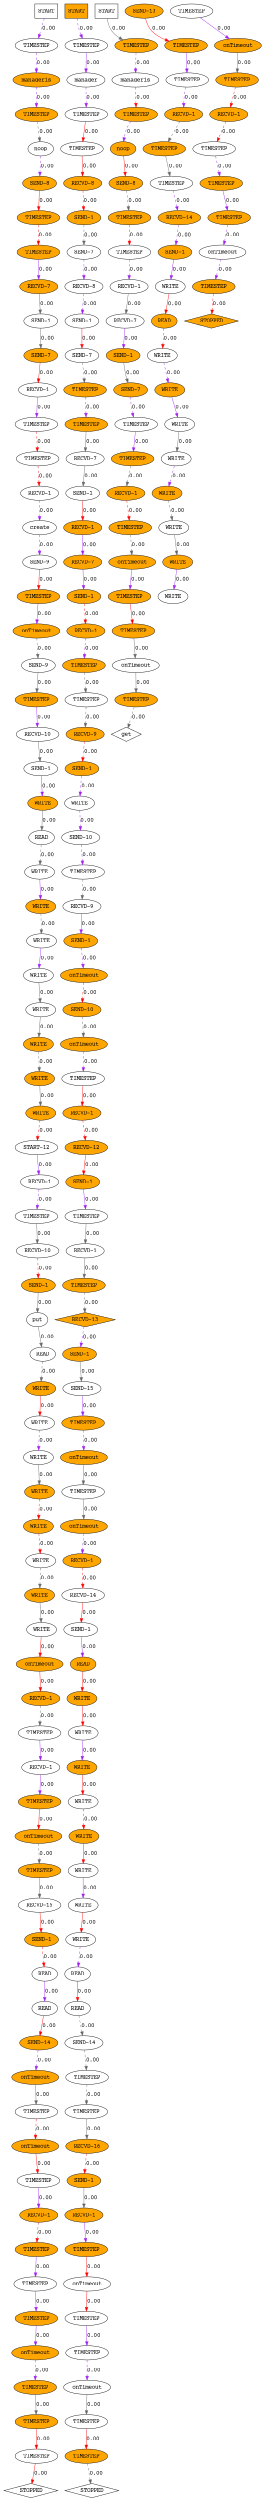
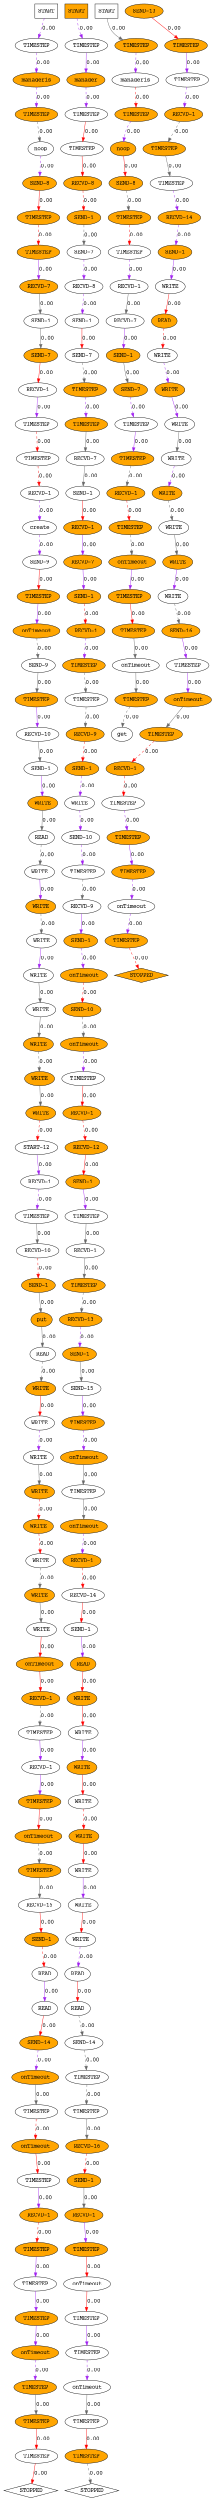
  digraph {
    fontname="Courier Prime"
    node [fillcolor=orange fontname="Courier Prime" style=filled]
    edge [color=purple fontname="Courier Prime" style=solid weight=0.00]
    n1 [fillcolor=white label=START shape=box]
    n2 [fillcolor=white label=TIMESTEP]
    n3 [label=manageris]
    n4 [label=START shape=box]
    n5 [fillcolor=white label=TIMESTEP]
-   n6 [fillcolor=white label=manager]
+   n6 [label=manager]
    n7 [fillcolor=white label=START shape=box]
    n8 [label=TIMESTEP]
    n9 [fillcolor=white label=manageris]
    n10 [label=TIMESTEP]
    n11 [fillcolor=white label=TIMESTEP]
    n12 [label=TIMESTEP]
    n13 [fillcolor=white label=TIMESTEP]
    n14 [fillcolor=white label=noop]
    n15 [label=noop]
    n16 [label="RECVD-8"]
    n17 [label="SEND-8"]
    n18 [label="SEND-8"]
    n19 [label="SEND-1"]
    n20 [label=TIMESTEP]
    n21 [label=TIMESTEP]
    n22 [fillcolor=white label="SEND-7"]
    n23 [label=TIMESTEP]
    n24 [fillcolor=white label=TIMESTEP]
    n25 [fillcolor=white label="RECVD-8"]
    n26 [label="RECVD-7"]
    n27 [fillcolor=white label="RECVD-1"]
    n28 [fillcolor=white label="SEND-1"]
    n29 [fillcolor=white label="SEND-1"]
    n30 [fillcolor=white label="RECVD-7"]
    n31 [label="SEND-1"]
    n32 [label="SEND-7"]
    n33 [fillcolor=white label="SEND-7"]
    n34 [label="SEND-7"]
    n35 [fillcolor=white label="RECVD-1"]
    n36 [label=TIMESTEP]
    n37 [fillcolor=white label=TIMESTEP]
    n38 [fillcolor=white label=TIMESTEP]
    n39 [label=TIMESTEP]
    n40 [fillcolor=white label=TIMESTEP]
    n41 [label=TIMESTEP]
    n42 [fillcolor=white label="RECVD-7"]
    n43 [fillcolor=white label="RECVD-1"]
    n44 [label="RECVD-1"]
    n45 [fillcolor=white label="SEND-1"]
    n46 [label="RECVD-1"]
    n47 [fillcolor=white label=create]
    n48 [label=TIMESTEP]
    n49 [fillcolor=white label="SEND-9"]
    n50 [label=onTimeout]
    n51 [label="RECVD-7"]
    n52 [label="SEND-1"]
    n53 [label=TIMESTEP]
    n54 [label=TIMESTEP]
    n55 [label="RECVD-1"]
    n56 [label=onTimeout]
    n57 [label=TIMESTEP]
    n58 [label=TIMESTEP]
    n59 [fillcolor=white label="SEND-9"]
    n60 [fillcolor=white label=onTimeout]
    n61 [fillcolor=white label=TIMESTEP]
    n62 [label=TIMESTEP]
    n63 [label=TIMESTEP]
    n64 [fillcolor=white label="RECVD-10"]
    n65 [label="RECVD-9"]
-   n66 [fillcolor=white label=get shape=diamond]
+   n66 [fillcolor=white label=get]
    n67 [fillcolor=white label="SEND-1"]
    n68 [label="SEND-1"]
    n69 [label=WRITE]
    n70 [fillcolor=white label=WRITE]
    n71 [label="SEND-13"]
    n72 [label=TIMESTEP]
    n73 [fillcolor=white label=READ]
    n74 [fillcolor=white label="SEND-10"]
    n75 [fillcolor=white label=TIMESTEP]
    n76 [label="RECVD-1"]
    n77 [fillcolor=white label=WRITE]
    n78 [fillcolor=white label=TIMESTEP]
    n79 [label=WRITE]
    n80 [fillcolor=white label="RECVD-9"]
    n81 [label=TIMESTEP]
    n82 [fillcolor=white label=TIMESTEP]
    n83 [label="SEND-1"]
    n84 [fillcolor=white label=WRITE]
    n85 [label=onTimeout]
    n86 [label="RECVD-14"]
    n87 [fillcolor=white label=WRITE]
    n88 [label="SEND-10"]
    n89 [label="SEND-1"]
    n90 [fillcolor=white label=WRITE]
    n91 [fillcolor=white label=WRITE]
    n92 [label=WRITE]
    n93 [label=onTimeout]
    n94 [label=READ]
    n95 [fillcolor=white label=TIMESTEP]
    n96 [label=WRITE]
    n97 [fillcolor=white label=WRITE]
    n98 [label=WRITE]
    n99 [label="RECVD-1"]
    n100 [label=WRITE]
    n101 [label="RECVD-12"]
    n102 [fillcolor=white label="START-12"]
    n103 [label="SEND-1"]
    n104 [fillcolor=white label=WRITE]
    n105 [fillcolor=white label="RECVD-1"]
    n106 [fillcolor=white label=TIMESTEP]
    n107 [fillcolor=white label=TIMESTEP]
    n108 [fillcolor=white label=WRITE]
    n109 [fillcolor=white label="RECVD-10"]
    n110 [fillcolor=white label="RECVD-1"]
    n111 [label=WRITE]
    n112 [label="SEND-1"]
    n113 [label=TIMESTEP]
    n114 [fillcolor=white label=WRITE]
-   n115 [label="RECVD-13" shape=diamond]
-   n116 [fillcolor=white label=put]
+   n115 [label="RECVD-13"]
+   n116 [label=put]
    n117 [label=WRITE]
    n118 [fillcolor=white label=READ]
    n119 [label="SEND-1"]
    n120 [fillcolor=white label=WRITE]
    n121 [fillcolor=white label="SEND-15"]
+   n122 [label="SEND-16"]
    n123 [label=WRITE]
    n124 [fillcolor=white label=WRITE]
    n125 [label=TIMESTEP]
    n126 [fillcolor=white label=TIMESTEP]
    n127 [label=onTimeout]
    n128 [label=onTimeout]
    n129 [fillcolor=white label=WRITE]
    n130 [fillcolor=white label=TIMESTEP]
    n131 [label=TIMESTEP]
    n132 [label=WRITE]
    n133 [label=WRITE]
    n134 [label=onTimeout]
    n135 [label="RECVD-1"]
    n136 [label="RECVD-1"]
    n137 [fillcolor=white label=TIMESTEP]
    n138 [fillcolor=white label=WRITE]
    n139 [label=TIMESTEP]
    n140 [label=WRITE]
    n141 [fillcolor=white label="RECVD-14"]
    n142 [fillcolor=white label="SEND-1"]
    n143 [label=TIMESTEP]
    n144 [fillcolor=white label=WRITE]
    n145 [label=READ]
    n146 [fillcolor=white label=onTimeout]
    n147 [label=onTimeout]
    n148 [label=WRITE]
    n149 [label=TIMESTEP]
    n150 [label="RECVD-1"]
    n151 [fillcolor=white label=WRITE]
    n152 [label=STOPPED shape=diamond]
    n153 [fillcolor=white label=TIMESTEP]
    n154 [fillcolor=white label="RECVD-1"]
    n155 [label=WRITE]
    n156 [label=TIMESTEP]
    n157 [fillcolor=white label=WRITE]
    n158 [label=onTimeout]
    n159 [label=WRITE]
    n160 [label=TIMESTEP]
    n161 [fillcolor=white label=WRITE]
    n162 [fillcolor=white label=WRITE]
    n163 [fillcolor=white label="RECVD-15"]
    n164 [label="SEND-1"]
    n165 [fillcolor=white label=WRITE]
    n166 [fillcolor=white label=READ]
    n167 [fillcolor=white label=READ]
    n168 [fillcolor=white label=READ]
    n169 [fillcolor=white label=READ]
    n170 [label="SEND-14"]
    n171 [fillcolor=white label="SEND-14"]
    n172 [label=onTimeout]
    n173 [fillcolor=white label=TIMESTEP]
    n174 [fillcolor=white label=TIMESTEP]
    n175 [fillcolor=white label=TIMESTEP]
    n176 [label="RECVD-16"]
    n177 [label=onTimeout]
    n178 [label="SEND-1"]
    n179 [fillcolor=white label=TIMESTEP]
    n180 [label="RECVD-1"]
    n181 [label="RECVD-1"]
    n182 [label=TIMESTEP]
    n183 [label=TIMESTEP]
    n184 [fillcolor=white label=onTimeout]
    n185 [fillcolor=white label=TIMESTEP]
    n186 [fillcolor=white label=TIMESTEP]
    n187 [label=TIMESTEP]
    n188 [label=onTimeout]
    n189 [fillcolor=white label=TIMESTEP]
    n190 [label=TIMESTEP]
    n191 [fillcolor=white label=onTimeout]
    n192 [fillcolor=white label=TIMESTEP]
    n193 [label=TIMESTEP]
    n194 [fillcolor=white label=TIMESTEP]
    n195 [label=TIMESTEP]
    n196 [fillcolor=white label=STOPPED shape=diamond]
    n197 [fillcolor=white label=STOPPED shape=diamond]
    n1 -> n2 [label=0.00 style=dashed]
    n2 -> n3 [label=0.00 style=dashed]
    n3 -> n10 [label=0.00 style=dashed]
    n4 -> n5 [label=0.00 style=dashed]
    n5 -> n6 [label=0.00]
    n6 -> n11 [label=0.00 style=dashed]
    n7 -> n8 [color=gray40 label=0.00]
    n8 -> n9 [label=0.00 style=dashed]
    n9 -> n12 [color=red label=0.00 style=dashed]
    n10 -> n14 [color=gray40 label=0.00 style=dashed]
    n11 -> n13 [color=red label=0.00]
    n12 -> n15 [label=0.00 style=dashed]
    n13 -> n16 [color=red label=0.00]
    n14 -> n17 [label=0.00 style=dashed]
    n15 -> n18 [color=red label=0.00]
    n16 -> n19 [color=red label=0.00 style=dashed]
    n17 -> n20 [color=red label=0.00]
    n18 -> n21 [color=gray40 label=0.00 style=dashed]
    n19 -> n22 [color=gray40 label=0.00 style=dashed]
    n20 -> n23 [color=red label=0.00 style=dashed]
    n21 -> n24 [color=red label=0.00 style=dashed]
    n22 -> n25 [label=0.00 style=dashed]
    n23 -> n26 [label=0.00]
    n24 -> n27 [label=0.00 style=dashed]
    n25 -> n28 [label=0.00 style=dashed]
    n26 -> n29 [color=gray40 label=0.00]
    n27 -> n30 [color=gray40 label=0.00]
    n28 -> n33 [color=red label=0.00]
    n29 -> n32 [color=gray40 label=0.00]
    n30 -> n31 [label=0.00]
    n31 -> n34 [color=gray40 label=0.00]
    n32 -> n35 [color=red label=0.00]
    n33 -> n36 [color=gray40 label=0.00 style=dashed]
    n34 -> n37 [label=0.00 style=dashed]
    n35 -> n38 [label=0.00]
    n36 -> n39 [label=0.00 style=dashed]
    n37 -> n41 [label=0.00]
    n38 -> n40 [color=red label=0.00 style=dashed]
    n39 -> n42 [color=gray40 label=0.00]
    n40 -> n43 [color=red label=0.00 style=dashed]
    n41 -> n44 [color=gray40 label=0.00 style=dashed]
    n42 -> n45 [color=gray40 label=0.00]
    n43 -> n47 [label=0.00 style=dashed]
    n44 -> n48 [color=red label=0.00 style=dashed]
    n45 -> n46 [color=red label=0.00]
    n46 -> n51 [label=0.00]
    n47 -> n49 [label=0.00 style=dashed]
    n48 -> n50 [color=gray40 label=0.00 style=dashed]
    n49 -> n54 [color=red label=0.00]
    n50 -> n53 [label=0.00]
    n51 -> n52 [label=0.00]
    n52 -> n55 [color=red label=0.00 style=dashed]
    n53 -> n57 [color=red label=0.00]
    n54 -> n56 [label=0.00]
    n55 -> n58 [label=0.00 style=dashed]
    n56 -> n59 [color=gray40 label=0.00 style=dashed]
    n57 -> n60 [color=gray40 label=0.00]
    n58 -> n61 [color=gray40 label=0.00 style=dashed]
    n59 -> n63 [color=gray40 label=0.00]
    n60 -> n62 [color=gray40 label=0.00]
    n61 -> n65 [color=gray40 label=0.00 style=dashed]
    n62 -> n66 [color=gray40 label=0.00 style=dashed]
    n63 -> n64 [label=0.00]
    n64 -> n67 [color=gray40 label=0.00]
    n65 -> n68 [color=red label=0.00 style=dashed]
    n67 -> n69 [label=0.00]
    n68 -> n70 [label=0.00 style=dashed]
    n69 -> n73 [color=gray40 label=0.00]
    n70 -> n74 [label=0.00 style=dashed]
    n71 -> n72 [color=red label=0.00]
    n72 -> n75 [label=0.00]
    n73 -> n77 [color=gray40 label=0.00 style=dashed]
    n74 -> n78 [label=0.00 style=dashed]
    n75 -> n76 [label=0.00 style=dashed]
    n76 -> n81 [color=gray40 label=0.00 style=dashed]
    n77 -> n79 [label=0.00]
    n78 -> n80 [color=gray40 label=0.00 style=dashed]
    n79 -> n84 [color=gray40 label=0.00 style=dashed]
    n80 -> n83 [label=0.00]
    n81 -> n82 [color=gray40 label=0.00]
    n82 -> n86 [label=0.00 style=dashed]
    n83 -> n85 [label=0.00 style=dashed]
    n84 -> n87 [label=0.00]
    n85 -> n88 [color=red label=0.00 style=dashed]
    n86 -> n89 [label=0.00 style=dashed]
    n87 -> n90 [color=gray40 label=0.00]
    n88 -> n93 [color=gray40 label=0.00 style=dashed]
    n89 -> n91 [label=0.00]
    n90 -> n92 [color=gray40 label=0.00]
    n91 -> n94 [color=red label=0.00]
    n92 -> n96 [color=gray40 label=0.00 style=dashed]
    n93 -> n95 [label=0.00 style=dashed]
    n94 -> n97 [color=red label=0.00 style=dashed]
    n95 -> n99 [color=red label=0.00]
    n96 -> n98 [color=gray40 label=0.00]
    n97 -> n100 [label=0.00 style=dashed]
    n98 -> n102 [color=red label=0.00 style=dashed]
    n99 -> n101 [color=red label=0.00 style=dashed]
    n100 -> n104 [label=0.00]
    n101 -> n103 [color=red label=0.00]
    n102 -> n105 [label=0.00]
    n103 -> n106 [label=0.00]
    n104 -> n108 [color=gray40 label=0.00]
    n105 -> n107 [label=0.00 style=dashed]
    n106 -> n110 [color=gray40 label=0.00]
    n107 -> n109 [color=gray40 label=0.00]
    n108 -> n111 [label=0.00 style=dashed]
    n109 -> n112 [color=red label=0.00 style=dashed]
    n110 -> n113 [color=gray40 label=0.00]
    n111 -> n114 [color=gray40 label=0.00 style=dashed]
    n112 -> n116 [color=gray40 label=0.00]
    n113 -> n115 [color=gray40 label=0.00 style=dashed]
    n114 -> n117 [color=gray40 label=0.00]
    n115 -> n119 [label=0.00 style=dashed]
    n116 -> n118 [color=gray40 label=0.00]
    n117 -> n120 [label=0.00]
    n118 -> n123 [color=gray40 label=0.00 style=dashed]
    n119 -> n121 [color=gray40 label=0.00]
+   n120 -> n122 [color=gray40 label=0.00 style=dashed]
    n121 -> n125 [label=0.00]
+   n122 -> n126 [label=0.00]
    n123 -> n124 [color=red label=0.00]
    n124 -> n129 [label=0.00 style=dashed]
    n125 -> n127 [label=0.00 style=dashed]
    n126 -> n128 [label=0.00]
    n127 -> n130 [color=gray40 label=0.00]
    n128 -> n131 [color=gray40 label=0.00]
    n129 -> n132 [color=gray40 label=0.00]
    n130 -> n134 [color=gray40 label=0.00]
    n131 -> n135 [color=red label=0.00 style=dashed]
    n132 -> n133 [color=red label=0.00 style=dashed]
    n133 -> n138 [color=red label=0.00 style=dashed]
    n134 -> n136 [label=0.00 style=dashed]
    n135 -> n137 [color=red label=0.00 style=dashed]
    n136 -> n141 [color=red label=0.00 style=dashed]
    n137 -> n139 [label=0.00 style=dashed]
    n138 -> n140 [color=gray40 label=0.00 style=dashed]
    n139 -> n143 [label=0.00]
    n140 -> n144 [color=gray40 label=0.00]
    n141 -> n142 [color=red label=0.00]
    n142 -> n145 [label=0.00]
    n143 -> n146 [label=0.00 style=dashed]
    n144 -> n147 [color=red label=0.00]
    n145 -> n148 [color=red label=0.00]
    n146 -> n149 [label=0.00 style=dashed]
    n147 -> n150 [color=red label=0.00]
    n148 -> n151 [color=red label=0.00]
    n149 -> n152 [color=red label=0.00 style=dashed]
    n150 -> n153 [color=gray40 label=0.00 style=dashed]
    n151 -> n155 [label=0.00]
    n153 -> n154 [label=0.00]
    n154 -> n156 [label=0.00]
    n155 -> n157 [color=red label=0.00]
    n156 -> n158 [color=red label=0.00]
    n157 -> n159 [color=red label=0.00 style=dashed]
    n158 -> n160 [color=gray40 label=0.00 style=dashed]
    n159 -> n161 [color=red label=0.00]
    n160 -> n163 [color=gray40 label=0.00]
    n161 -> n162 [label=0.00]
    n162 -> n165 [color=red label=0.00]
    n163 -> n164 [color=red label=0.00]
    n164 -> n166 [color=red label=0.00 style=dashed]
    n165 -> n167 [label=0.00 style=dashed]
    n166 -> n168 [label=0.00]
    n167 -> n169 [color=red label=0.00]
    n168 -> n170 [color=red label=0.00]
    n169 -> n171 [color=gray40 label=0.00 style=dashed]
    n170 -> n172 [label=0.00 style=dashed]
    n171 -> n173 [color=gray40 label=0.00 style=dashed]
    n172 -> n174 [color=gray40 label=0.00]
    n173 -> n175 [color=gray40 label=0.00 style=dashed]
    n174 -> n177 [color=red label=0.00 style=dashed]
    n175 -> n176 [color=gray40 label=0.00]
    n176 -> n178 [color=red label=0.00 style=dashed]
    n177 -> n179 [color=red label=0.00]
    n178 -> n180 [color=gray40 label=0.00]
    n179 -> n181 [label=0.00]
    n180 -> n182 [label=0.00]
    n181 -> n183 [color=red label=0.00 style=dashed]
    n182 -> n184 [color=red label=0.00]
    n183 -> n185 [label=0.00]
    n184 -> n186 [color=red label=0.00]
    n185 -> n187 [label=0.00]
    n186 -> n189 [label=0.00]
    n187 -> n188 [label=0.00]
    n188 -> n190 [label=0.00 style=dashed]
    n189 -> n191 [label=0.00 style=dashed]
    n190 -> n193 [color=gray40 label=0.00]
    n191 -> n192 [color=gray40 label=0.00]
    n192 -> n195 [color=red label=0.00]
    n193 -> n194 [color=red label=0.00]
    n194 -> n196 [color=red label=0.00]
    n195 -> n197 [color=gray40 label=0.00 style=dashed]
  }
